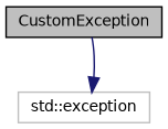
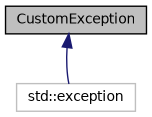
  digraph {
    node [fontname=Helvetica fontsize=10 shape=record style=filled]
    n1 [color=black fillcolor=grey75 fontcolor=black height=0.2 label=CustomException width=0.4]
    n2 [color=grey75 fillcolor=white height=0.2 label="std::exception" width=0.4]
-   n2 -> n1 [color=midnightblue dir=back fontname=Helvetica fontsize=10 labelfontname=Helvetica labelfontsize=10 style=solid]
+   n1 -> n2 [color=midnightblue dir=back fontname=Helvetica fontsize=10 labelfontname=Helvetica labelfontsize=10 style=solid]
  }
